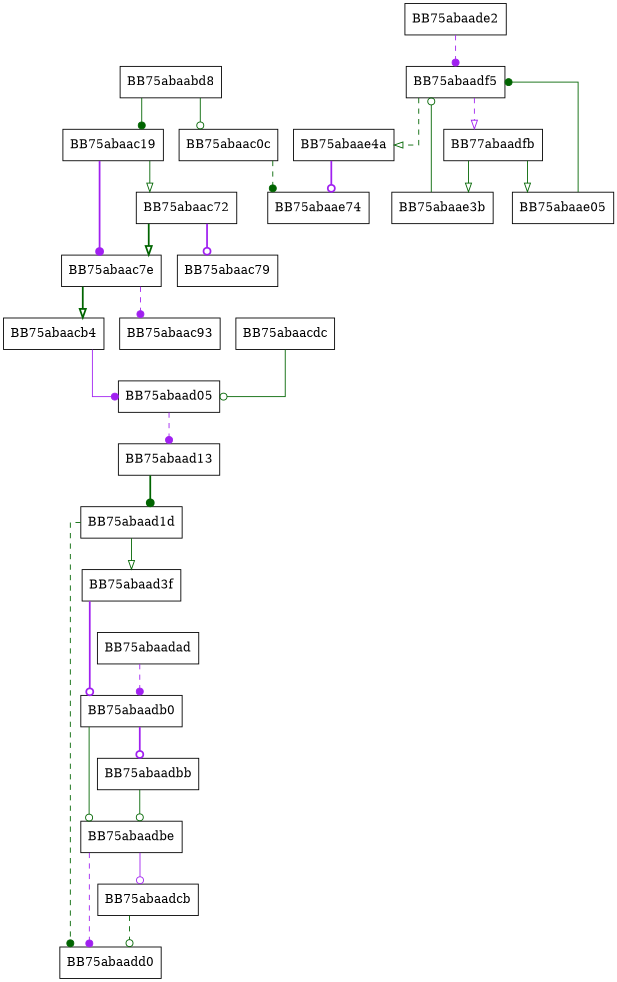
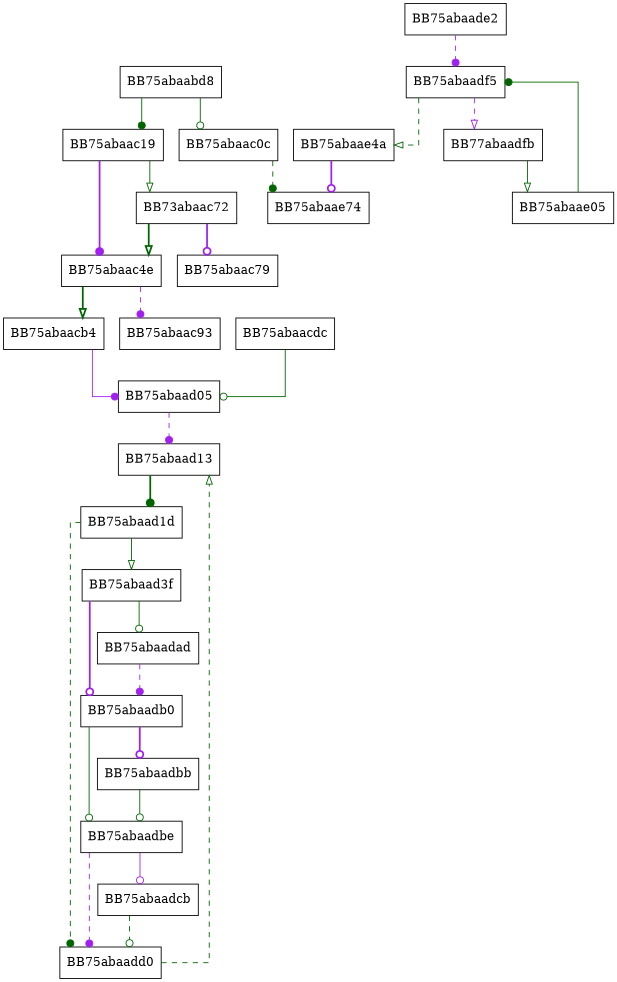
  digraph {
    splines=ortho
    node [shape=box]
    edge [arrowhead=dot color=darkgreen style=solid]
    BB75abaabd8
    BB75abaac19
    BB75abaac0c
-   BB75abaac7e
-   BB75abaac72
+   BB75abaac7e [label=BB75abaac4e]
+   BB75abaac72 [label=BB73abaac72]
    BB75abaae74
    BB75abaacb4
    BB75abaac93
    BB75abaac79
    BB75abaad05
    BB75abaad13
    BB75abaacdc
    BB75abaad1d
    BB75abaade2
    BB75abaadf5
    BB75abaadd0
    BB75abaad3f
    BB75abaae4a
    n19 [label=BB77abaadfb]
    BB75abaadb0
    BB75abaadad
    BB75abaadbe
    BB75abaadbb
    BB75abaadcb
-   BB75abaae3b
    BB75abaae05
    BB75abaabd8 -> BB75abaac19
    BB75abaabd8 -> BB75abaac0c [arrowhead=odot]
    BB75abaac19 -> BB75abaac7e [color=purple style=bold]
    BB75abaac19 -> BB75abaac72 [arrowhead=onormal]
    BB75abaac0c -> BB75abaae74 [style=dashed]
    BB75abaac7e -> BB75abaacb4 [arrowhead=onormal style=bold]
    BB75abaac7e -> BB75abaac93 [color=purple style=dashed]
    BB75abaac72 -> BB75abaac7e [arrowhead=onormal style=bold]
    BB75abaac72 -> BB75abaac79 [arrowhead=odot color=purple style=bold]
    BB75abaacb4 -> BB75abaad05 [color=purple]
    BB75abaad05 -> BB75abaad13 [color=purple style=dashed]
    BB75abaad13 -> BB75abaad1d [style=bold]
    BB75abaacdc -> BB75abaad05 [arrowhead=odot]
    BB75abaad1d -> BB75abaadd0 [style=dashed]
    BB75abaad1d -> BB75abaad3f [arrowhead=onormal]
    BB75abaade2 -> BB75abaadf5 [color=purple style=dashed]
    BB75abaadf5 -> BB75abaae4a [arrowhead=onormal style=dashed]
    BB75abaadf5 -> n19 [arrowhead=onormal color=purple style=dashed]
+   BB75abaadd0 -> BB75abaad13 [arrowhead=onormal style=dashed]
    BB75abaad3f -> BB75abaadb0 [arrowhead=odot color=purple style=bold]
+   BB75abaad3f -> BB75abaadad [arrowhead=odot]
    BB75abaae4a -> BB75abaae74 [arrowhead=odot color=purple style=bold]
-   n19 -> BB75abaae3b [arrowhead=onormal]
    n19 -> BB75abaae05 [arrowhead=onormal]
    BB75abaadb0 -> BB75abaadbe [arrowhead=odot]
    BB75abaadb0 -> BB75abaadbb [arrowhead=odot color=purple style=bold]
    BB75abaadad -> BB75abaadb0 [color=purple style=dashed]
    BB75abaadbe -> BB75abaadd0 [color=purple style=dashed]
    BB75abaadbe -> BB75abaadcb [arrowhead=odot color=purple]
    BB75abaadbb -> BB75abaadbe [arrowhead=odot]
    BB75abaadcb -> BB75abaadd0 [arrowhead=odot style=dashed]
-   BB75abaae3b -> BB75abaadf5 [arrowhead=odot]
    BB75abaae05 -> BB75abaadf5
  }
